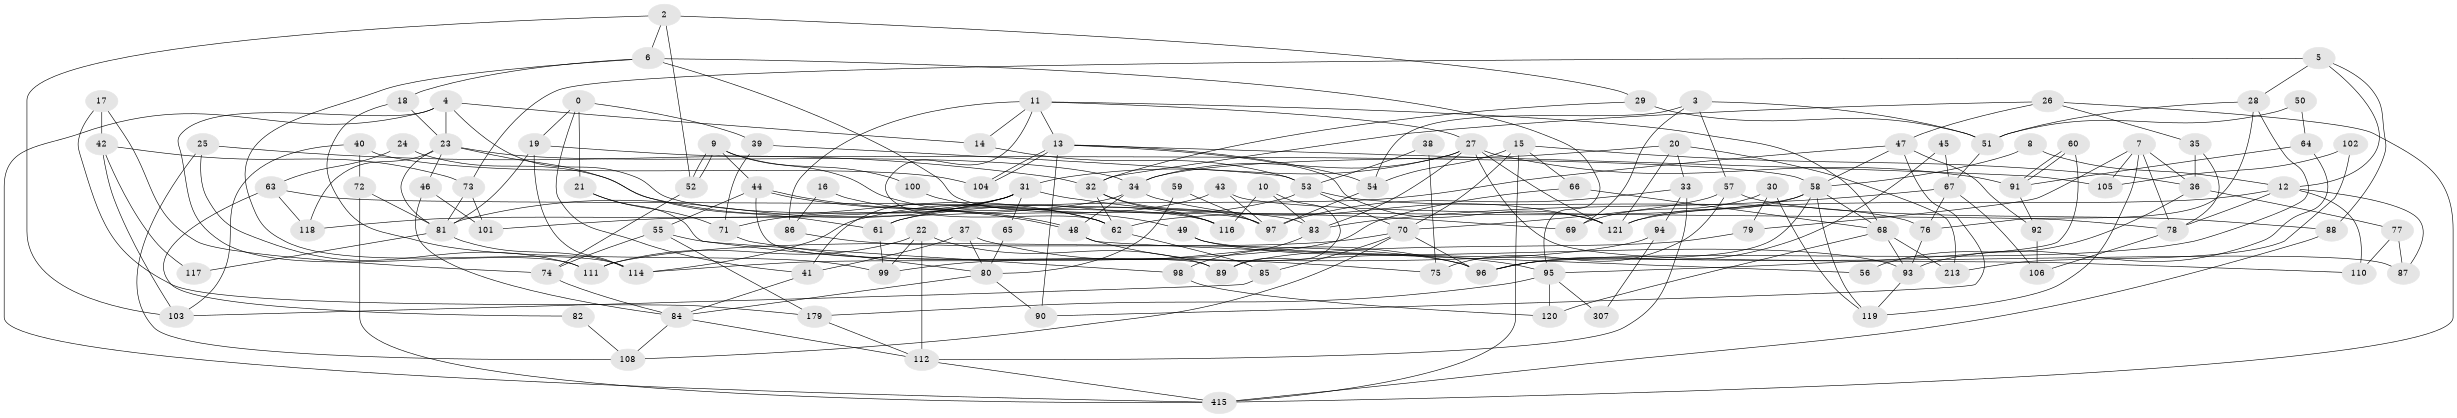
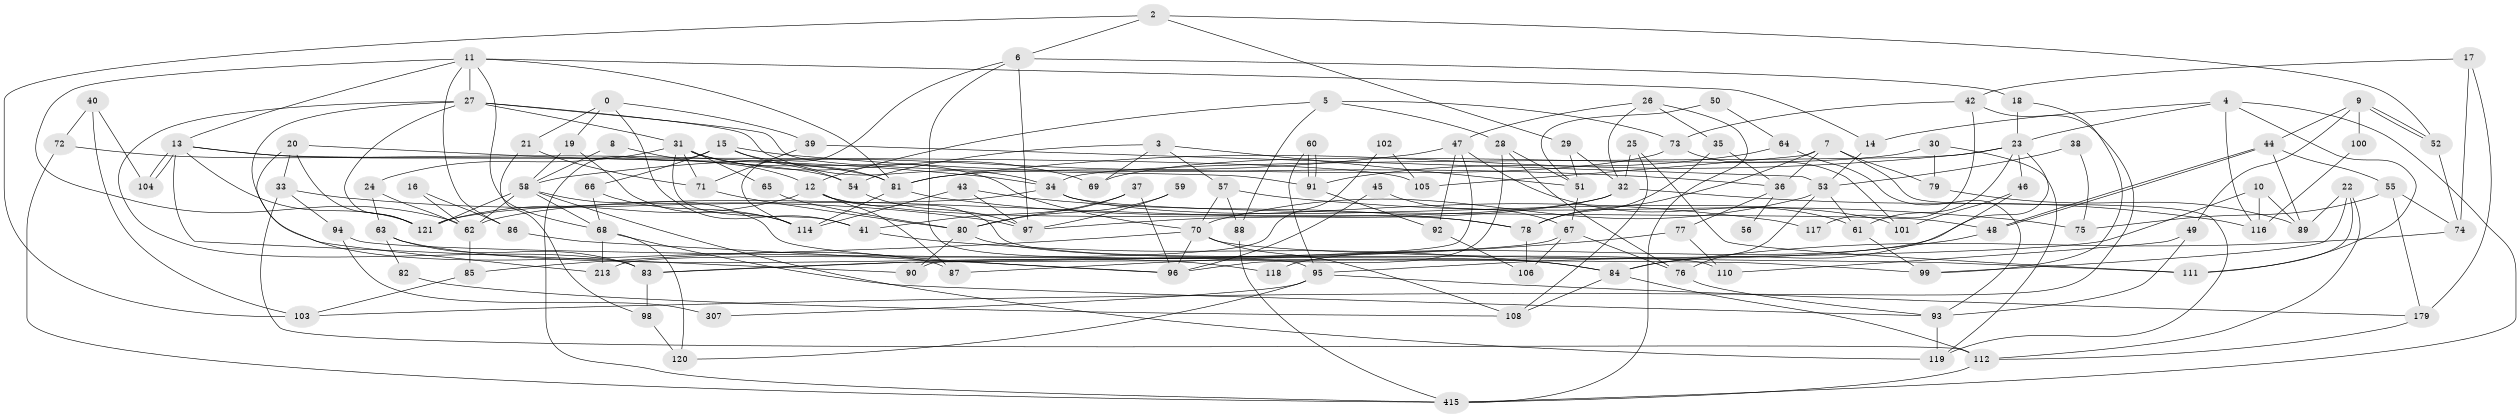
  graph {
    node [color=gray90 style=filled]
    n1 [label=0]
    19
    21
    39
    41
    114
    58
    71
    98
    53
    84
    2
    6
    29
    52
    103
    18
    95
    97
    51
    32
    74
    3
    54
    57
    69
    67
    88
    70
    75
    4
    14
    23
    111
    n35 [label=415]
    116
    81
    34
    46
    61
    118
    5
    12
    28
    73
    78
    87
    110
    121
    76
    96
    101
    99
    n54 [label=179]
    120
    n56 [label=307]
    7
    36
    79
    105
    119
    56
    77
    106
    89
    8
    62
    68
    9
    44
    49
    100
    48
    55
    93
    10
    83
    11
    13
    27
    86
    90
    104
    31
    91
    85
    n87 [label=213]
    117
    15
    66
    108
    16
    17
    42
    112
    20
    33
    94
    80
    22
    24
    63
    82
    25
    26
    35
    47
    92
    65
    30
    37
    38
    40
    72
    43
    45
    50
    64
    59
    60
    102
    n1 -- 19
    n1 -- 21
    n1 -- 39
    n1 -- 41
    19 -- 114
    19 -- 58
    21 -- 71
    21 -- 98
    39 -- 71
    39 -- 53
    41 -- 84
    58 -- 121
    58 -- 96
    58 -- 119
    58 -- 62
    58 -- 68
    71 -- 80
    98 -- 120
    53 -- 70
    53 -- 61
    53 -- 76
    84 -- 108
    84 -- 112
    2 -- 6
    2 -- 29
    2 -- 52
    2 -- 103
    6 -- 114
    6 -- 18
    6 -- 95
    6 -- 97
    29 -- 51
    29 -- 32
    52 -- 74
    18 -- 23
    18 -- 99
    95 -- n54
    95 -- 120
    95 -- n56
    51 -- 67
    32 -- 97
    32 -- 116
    32 -- 62
    74 -- 84
    3 -- 51
    3 -- 54
    3 -- 57
    3 -- 69
    54 -- 97
    57 -- 88
    57 -- 70
    57 -- 75
    67 -- 76
    67 -- 106
    67 -- 83
    88 -- n35
    70 -- 111
    70 -- 96
    70 -- 85
    70 -- 108
    4 -- 14
    4 -- 23
    4 -- 111
    4 -- n35
    4 -- 116
    14 -- 53
    23 -- 81
    23 -- 34
    23 -- 46
    23 -- 61
    23 -- 118
    81 -- 114
    81 -- 117
    34 -- 121
    34 -- 101
    34 -- 48
    46 -- 84
    46 -- 101
    61 -- 99
    5 -- 88
    5 -- 12
    5 -- 28
    5 -- 73
    12 -- 78
    12 -- 87
    12 -- 110
    12 -- 121
    28 -- 51
    28 -- 76
    28 -- 96
    73 -- 81
    73 -- 101
    78 -- 106
    76 -- 93
    n54 -- 112
    7 -- 78
    7 -- 36
    7 -- 79
    7 -- 105
    7 -- 119
    36 -- 56
    36 -- 77
    79 -- 89
    77 -- 87
    77 -- 110
    8 -- 58
    8 -- 12
    62 -- 85
    68 -- 120
    68 -- 93
    68 -- n87
    9 -- 52
    9 -- 52
    9 -- 44
    9 -- 49
    9 -- 100
    44 -- 89
    44 -- 48
    44 -- 48
    44 -- 55
    49 -- 110
    49 -- 93
    100 -- 116
    48 -- 95
-   48 -- 56
    55 -- 74
    55 -- 75
    55 -- n54
    93 -- 119
    10 -- 116
    10 -- 89
    10 -- 83
    83 -- 98
    11 -- 14
-   19 -- 81
+   11 -- 81
    11 -- 62
    11 -- 68
    11 -- 13
    11 -- 27
    11 -- 86
    13 -- 54
    13 -- 121
    13 -- 105
    13 -- 90
    13 -- 104
    13 -- 104
    27 -- 34
    27 -- 87
    27 -- 121
    27 -- 83
    27 -- 31
    27 -- 91
    86 -- 96
    31 -- 41
    31 -- 71
    31 -- 69
    31 -- 81
-   31 -- 118
+   31 -- 24
    31 -- 65
    91 -- 92
    85 -- 103
    15 -- 54
    15 -- 70
    15 -- n35
    15 -- 36
    15 -- 66
    66 -- 114
    66 -- 68
    16 -- 62
    16 -- 86
    17 -- 74
    17 -- n54
    17 -- 42
    42 -- 103
    42 -- 73
    42 -- 117
    112 -- n35
    20 -- 34
    20 -- 121
    20 -- n87
    20 -- 33
    33 -- 97
    33 -- 112
    33 -- 94
    94 -- 99
    94 -- n56
    80 -- 84
    80 -- 90
    22 -- 111
    22 -- 99
    22 -- 89
    22 -- 112
    24 -- 62
    24 -- 63
    63 -- 118
    63 -- 83
    63 -- 82
    82 -- 108
    25 -- 32
    25 -- 111
    25 -- 108
    26 -- 32
    26 -- n35
    26 -- 35
    26 -- 47
    35 -- 78
    35 -- 36
    47 -- 58
    47 -- 61
    47 -- 90
    47 -- 92
    92 -- 106
    65 -- 80
    30 -- 69
    30 -- 79
    30 -- 119
    37 -- 41
    37 -- 96
    37 -- 80
    38 -- 53
    38 -- 75
    40 -- 103
    40 -- 104
    40 -- 72
    72 -- n35
    72 -- 81
    43 -- 114
    43 -- 97
    43 -- 78
    45 -- 67
    45 -- 96
    50 -- 51
    50 -- 64
    64 -- 93
    64 -- 91
    59 -- 97
    59 -- 80
    60 -- 95
    60 -- 91
    60 -- 91
    102 -- 105
    102 -- n87
  }
